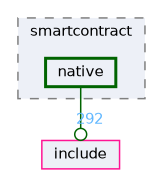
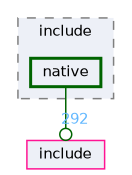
  digraph {
    compound=true
    node [fillcolor="#edf0f7" fontname=Helvetica fontsize=10 shape=box]
    n1 [color=darkgreen height=0.2 label=native style="filled,bold" width=0.4]
    n2 [color=deeppink height=0.2 label=include style=filled width=0.4]
    subgraph cluster_1 {
      bgcolor="#edf0f7"
      fontname=Helvetica
      fontsize=10
-     label=smartcontract
+     label=include
      pencolor=grey50
      style="filled,dashed"
      n1
    }
    n1 -> n2 [color=darkgreen fontcolor=steelblue1 fontname=Helvetica fontsize=10 headlabel=292 labeldistance=1.5 labelfontname=Helvetica labelfontsize=10 arrowhead=odot]
  }
